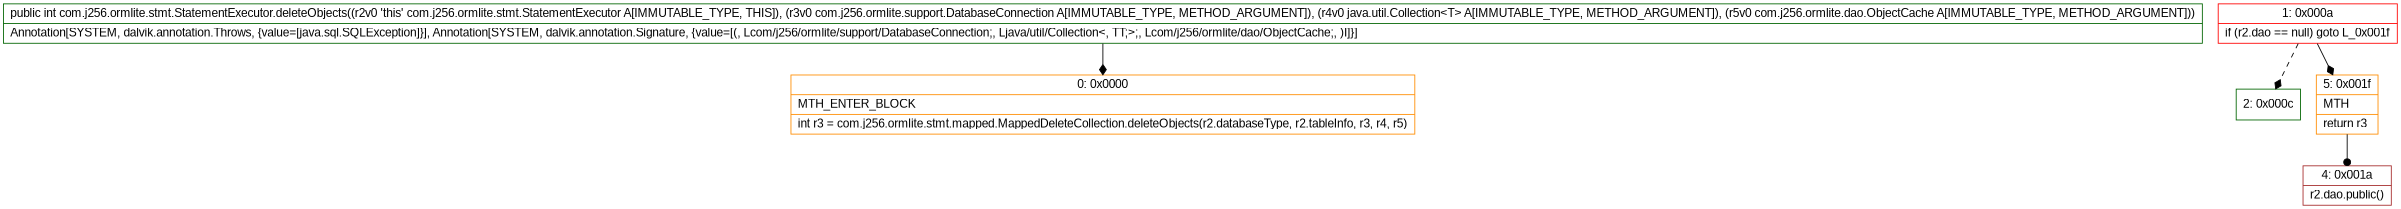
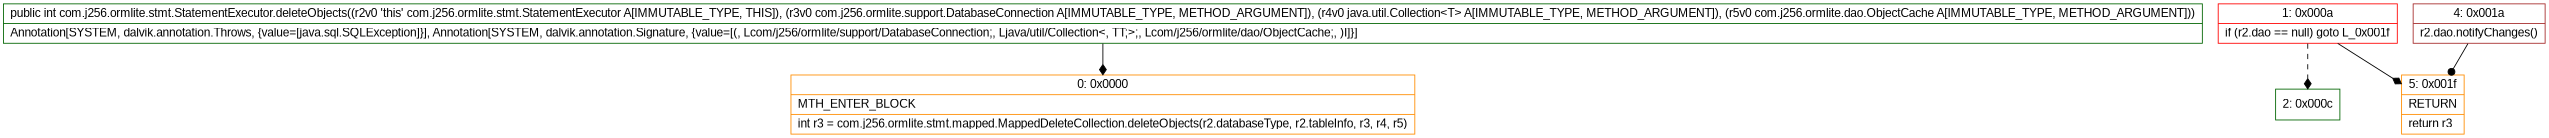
  digraph {
    fontname="Liberation Sans"
    node [color=darkorange fontname="Liberation Sans" shape=record]
    edge [arrowhead=diamond fontname="Liberation Sans"]
    n1 [label="{0\:\ 0x0000|MTH_ENTER_BLOCK\l|int r3 = com.j256.ormlite.stmt.mapped.MappedDeleteCollection.deleteObjects(r2.databaseType, r2.tableInfo, r3, r4, r5)\l}"]
    n2 [color=red label="{1\:\ 0x000a|if (r2.dao == null) goto L_0x001f\l}"]
    n3 [color=darkgreen label="{2\:\ 0x000c}"]
-   n4 [label="{5\:\ 0x001f|MTH\l|return r3\l}"]
-   n5 [color=brown label="{4\:\ 0x001a|r2.dao.public()\l}"]
+   n4 [label="{5\:\ 0x001f|RETURN\l|return r3\l}"]
+   n5 [color=brown label="{4\:\ 0x001a|r2.dao.notifyChanges()\l}"]
    n6 [color=darkgreen label="{public int com.j256.ormlite.stmt.StatementExecutor.deleteObjects((r2v0 'this' com.j256.ormlite.stmt.StatementExecutor A[IMMUTABLE_TYPE, THIS]), (r3v0 com.j256.ormlite.support.DatabaseConnection A[IMMUTABLE_TYPE, METHOD_ARGUMENT]), (r4v0 java.util.Collection\<T\> A[IMMUTABLE_TYPE, METHOD_ARGUMENT]), (r5v0 com.j256.ormlite.dao.ObjectCache A[IMMUTABLE_TYPE, METHOD_ARGUMENT]))  | Annotation[SYSTEM, dalvik.annotation.Throws, \{value=[java.sql.SQLException]\}], Annotation[SYSTEM, dalvik.annotation.Signature, \{value=[(, Lcom\/j256\/ormlite\/support\/DatabaseConnection;, Ljava\/util\/Collection\<, TT;\>;, Lcom\/j256\/ormlite\/dao\/ObjectCache;, )I]\}]\l}"]
    n2 -> n3 [style=dashed]
    n2 -> n4
-   n4 -> n5 [arrowhead=dot]
+   n5 -> n4 [arrowhead=dot]
    n6 -> n1
  }
